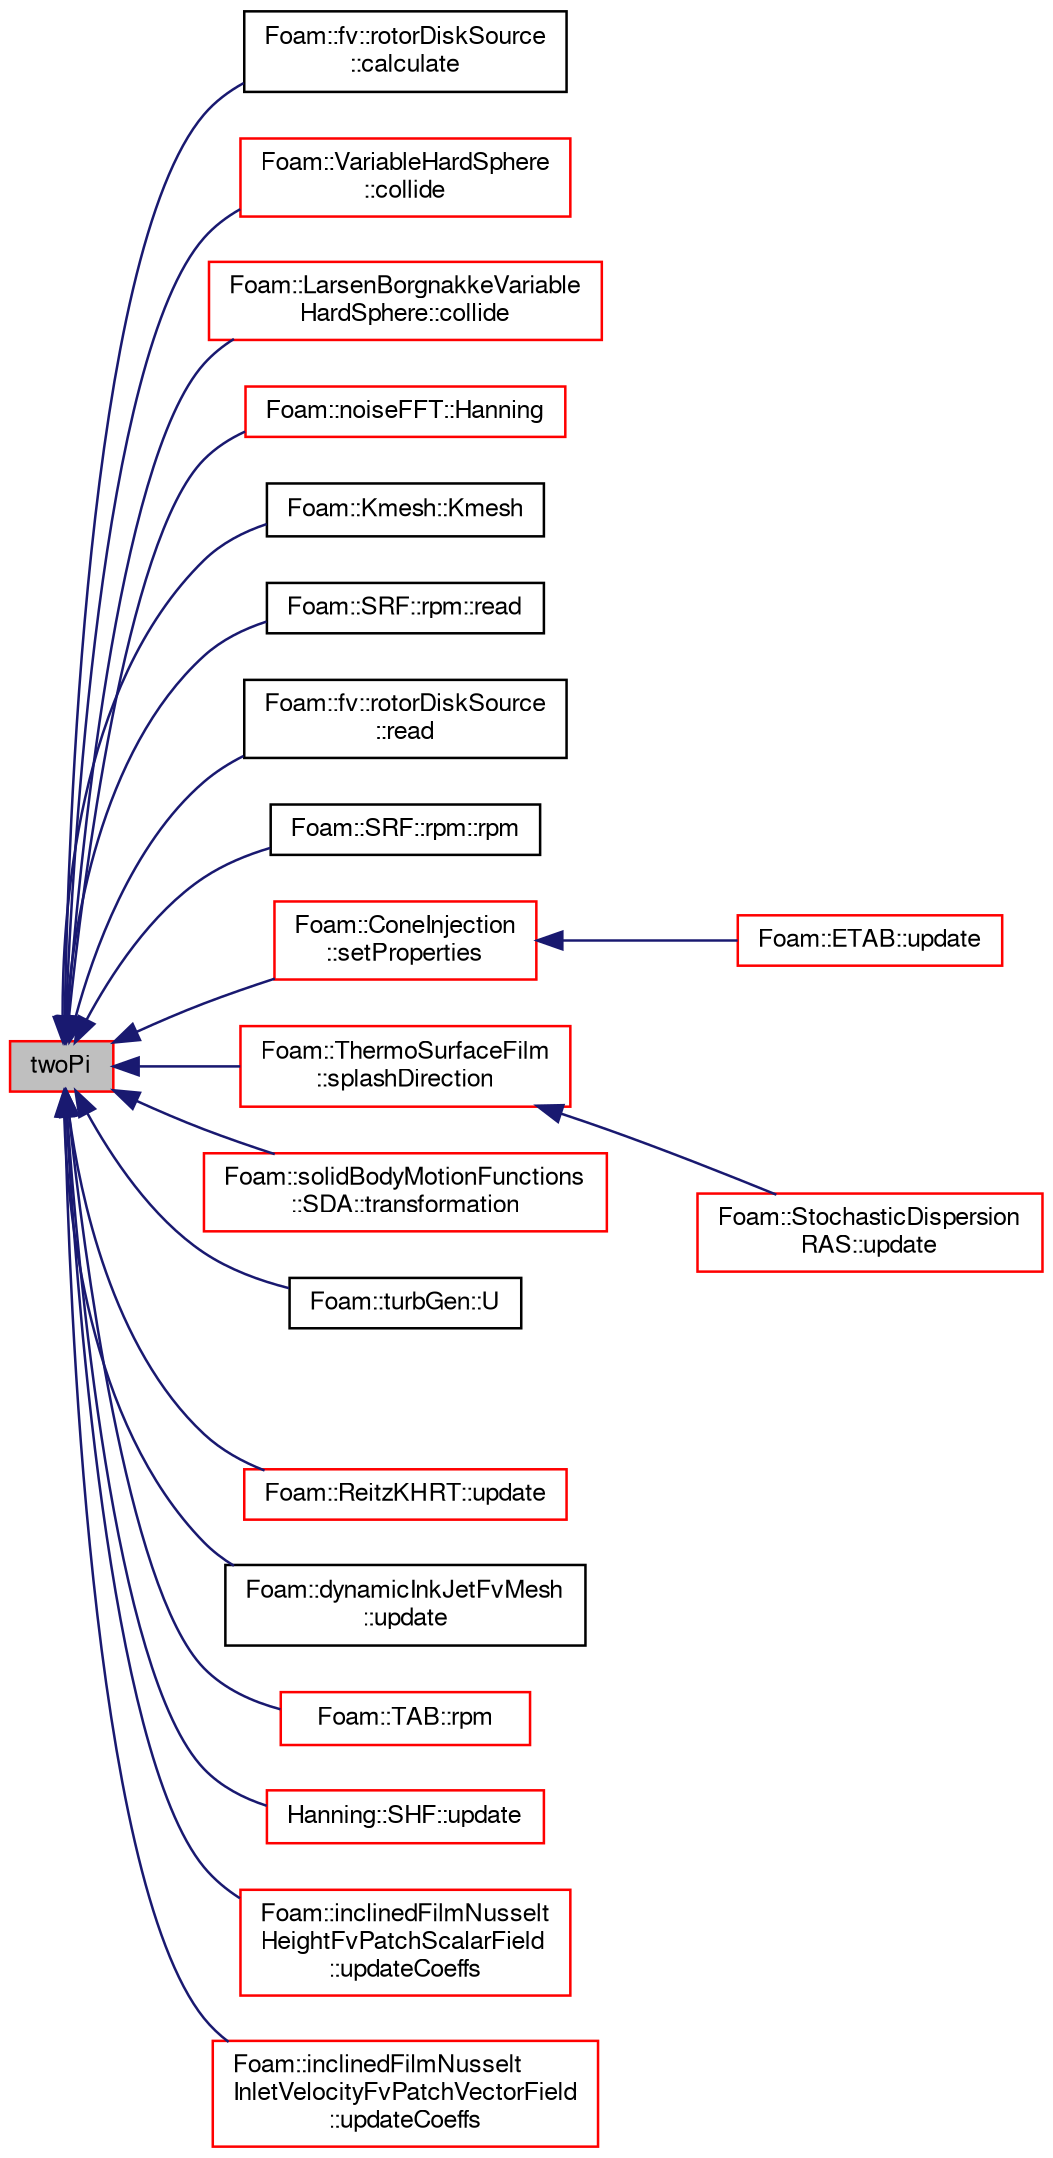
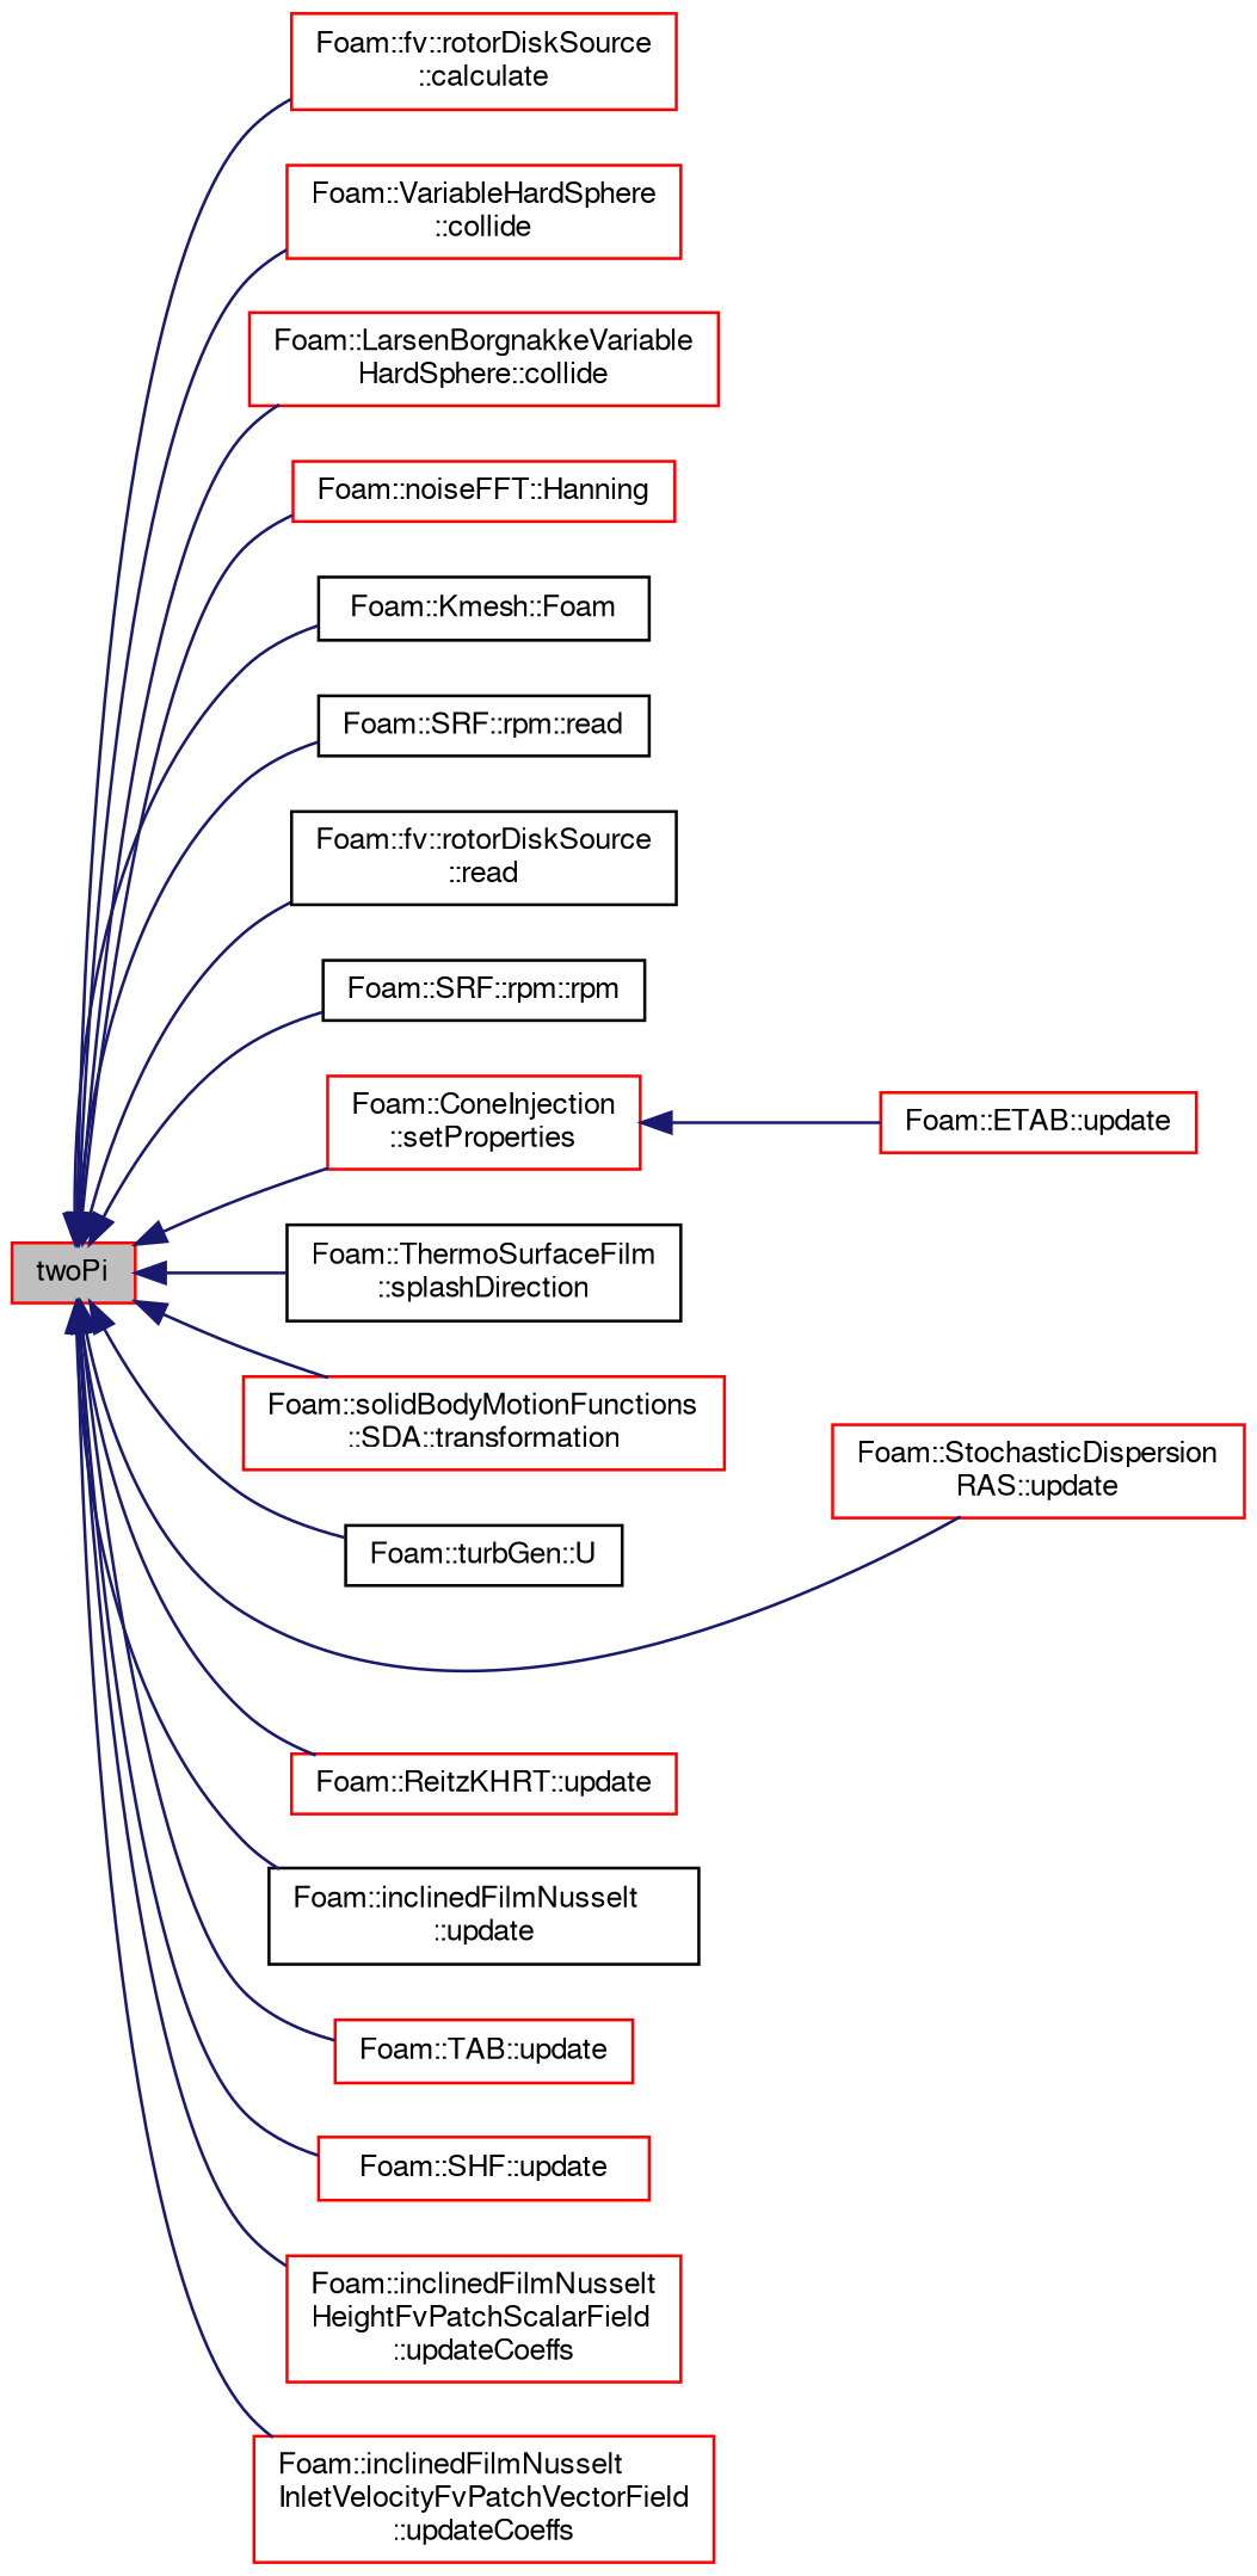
  digraph {
    rankdir=LR
    node [color=red fontname=FreeSans fontsize=10 shape=record]
    edge [color=midnightblue dir=back fontname=FreeSans fontsize=10 labelfontname=FreeSans labelfontsize=10 style=solid]
    n1 [fillcolor=grey75 fontcolor=black height=0.2 label=twoPi style=filled width=0.4]
-   n2 [color=black height=0.2 label="Foam::fv::rotorDiskSource\l::calculate" width=0.4]
+   n2 [height=0.2 label="Foam::fv::rotorDiskSource\l::calculate" width=0.4]
    n3 [height=0.2 label="Foam::VariableHardSphere\l::collide" width=0.4]
    n4 [height=0.2 label="Foam::LarsenBorgnakkeVariable\lHardSphere::collide" width=0.4]
    n5 [height=0.2 label="Foam::noiseFFT::Hanning" width=0.4]
-   n6 [color=black height=0.2 label="Foam::Kmesh::Kmesh" width=0.4]
+   n6 [color=black height=0.2 label="Foam::Kmesh::Foam" width=0.4]
    n7 [color=black height=0.2 label="Foam::SRF::rpm::read" width=0.4]
    n8 [color=black height=0.2 label="Foam::fv::rotorDiskSource\l::read" width=0.4]
    n9 [color=black height=0.2 label="Foam::SRF::rpm::rpm" width=0.4]
    n10 [height=0.2 label="Foam::ConeInjection\l::setProperties" width=0.4]
-   n11 [height=0.2 label="Foam::ThermoSurfaceFilm\l::splashDirection" width=0.4]
+   n11 [color=black height=0.2 label="Foam::ThermoSurfaceFilm\l::splashDirection" width=0.4]
    n12 [height=0.2 label="Foam::solidBodyMotionFunctions\l::SDA::transformation" width=0.4]
    n13 [color=black height=0.2 label="Foam::turbGen::U" width=0.4]
    n14 [height=0.2 label="Foam::StochasticDispersion\lRAS::update" width=0.4]
    n15 [height=0.2 label="Foam::ReitzKHRT::update" width=0.4]
-   n16 [color=black height=0.2 label="Foam::dynamicInkJetFvMesh\l::update" width=0.4]
-   n17 [height=0.2 label="Foam::TAB::rpm" width=0.4]
-   n18 [height=0.2 label="Hanning::SHF::update" width=0.4]
+   n16 [color=black height=0.2 label="Foam::inclinedFilmNusselt\l::update" width=0.4]
+   n17 [height=0.2 label="Foam::TAB::update" width=0.4]
+   n18 [height=0.2 label="Foam::SHF::update" width=0.4]
    n19 [height=0.2 label="Foam::inclinedFilmNusselt\lHeightFvPatchScalarField\l::updateCoeffs" width=0.4]
    n20 [height=0.2 label="Foam::inclinedFilmNusselt\lInletVelocityFvPatchVectorField\l::updateCoeffs" width=0.4]
    n21 [height=0.2 label="Foam::ETAB::update" width=0.4]
    n1 -> n2
    n1 -> n3
    n1 -> n4
    n1 -> n5
    n1 -> n6
    n1 -> n7
    n1 -> n8
    n1 -> n9
    n1 -> n10
    n1 -> n11
    n1 -> n12
    n1 -> n13
-   n11 -> n14
+   n1 -> n14
    n1 -> n15
    n1 -> n16
    n1 -> n17
    n1 -> n18
    n1 -> n19
    n1 -> n20
    n10 -> n21
  }
